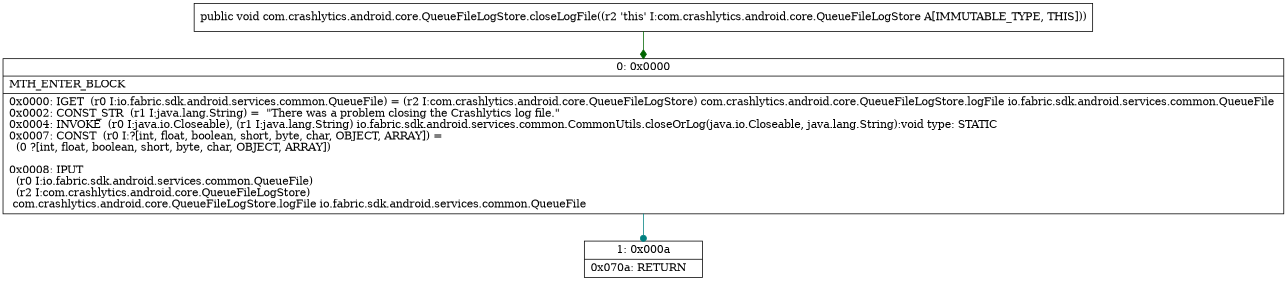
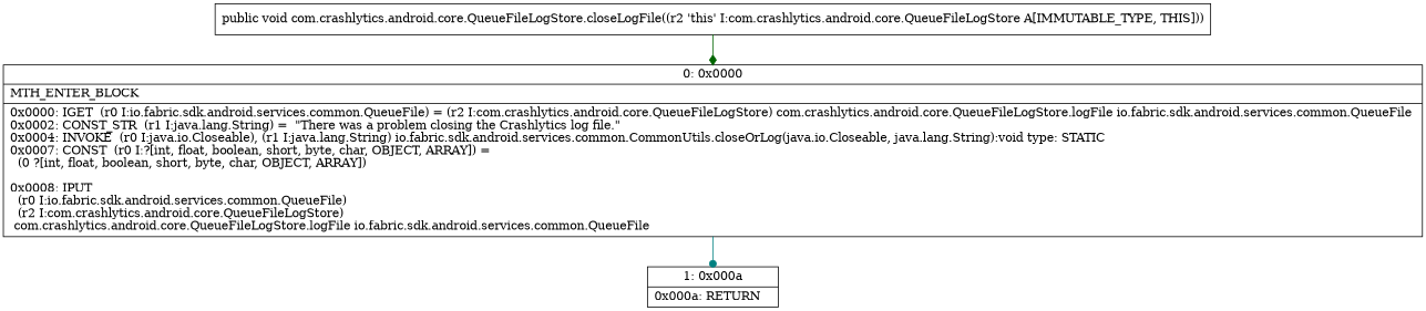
  digraph {
    node [shape=record]
    n1 [label="{0\:\ 0x0000|MTH_ENTER_BLOCK\l|0x0000: IGET  (r0 I:io.fabric.sdk.android.services.common.QueueFile) = (r2 I:com.crashlytics.android.core.QueueFileLogStore) com.crashlytics.android.core.QueueFileLogStore.logFile io.fabric.sdk.android.services.common.QueueFile \l0x0002: CONST_STR  (r1 I:java.lang.String) =  \"There was a problem closing the Crashlytics log file.\" \l0x0004: INVOKE  (r0 I:java.io.Closeable), (r1 I:java.lang.String) io.fabric.sdk.android.services.common.CommonUtils.closeOrLog(java.io.Closeable, java.lang.String):void type: STATIC \l0x0007: CONST  (r0 I:?[int, float, boolean, short, byte, char, OBJECT, ARRAY]) = \l  (0 ?[int, float, boolean, short, byte, char, OBJECT, ARRAY])\l \l0x0008: IPUT  \l  (r0 I:io.fabric.sdk.android.services.common.QueueFile)\l  (r2 I:com.crashlytics.android.core.QueueFileLogStore)\l com.crashlytics.android.core.QueueFileLogStore.logFile io.fabric.sdk.android.services.common.QueueFile \l}"]
-   n2 [label="{1\:\ 0x000a|0x070a: RETURN   \l}"]
+   n2 [label="{1\:\ 0x000a|0x000a: RETURN   \l}"]
    n3 [label="{public void com.crashlytics.android.core.QueueFileLogStore.closeLogFile((r2 'this' I:com.crashlytics.android.core.QueueFileLogStore A[IMMUTABLE_TYPE, THIS])) }"]
    n1 -> n2 [color=teal arrowhead=dot]
    n3 -> n1 [color=darkgreen arrowhead=diamond]
  }
